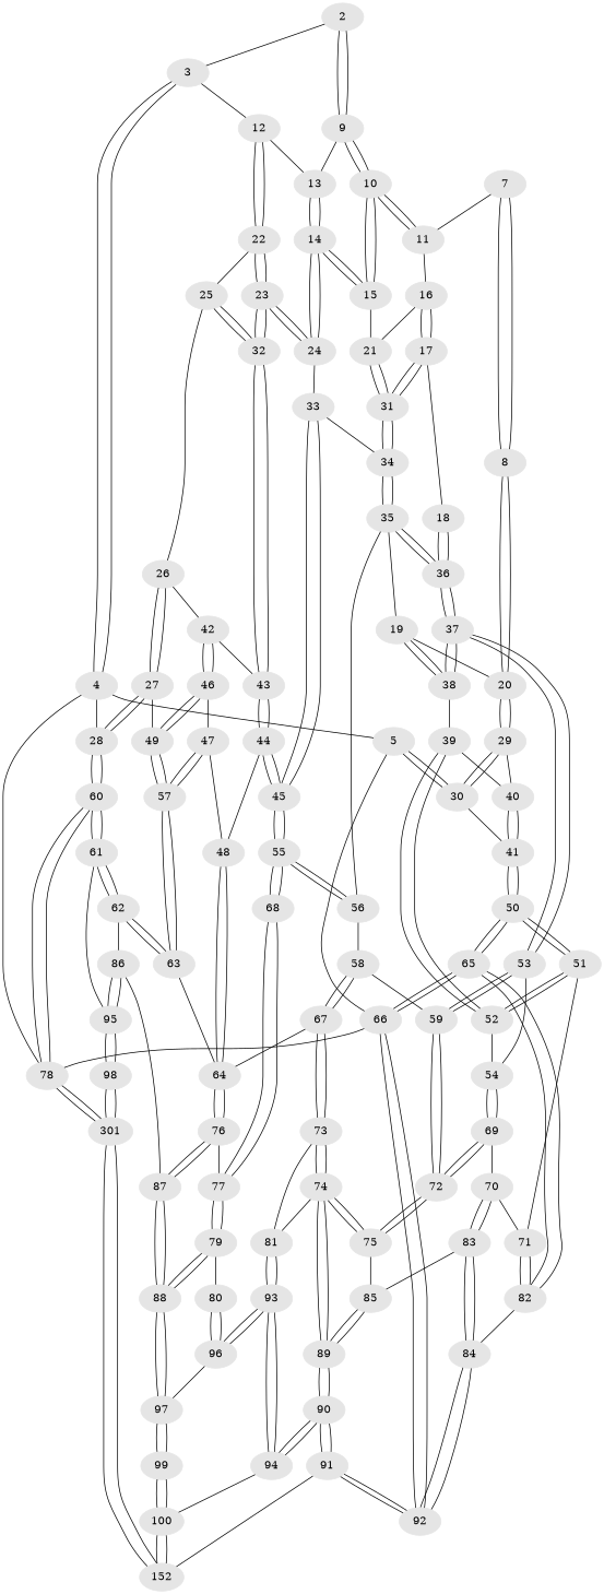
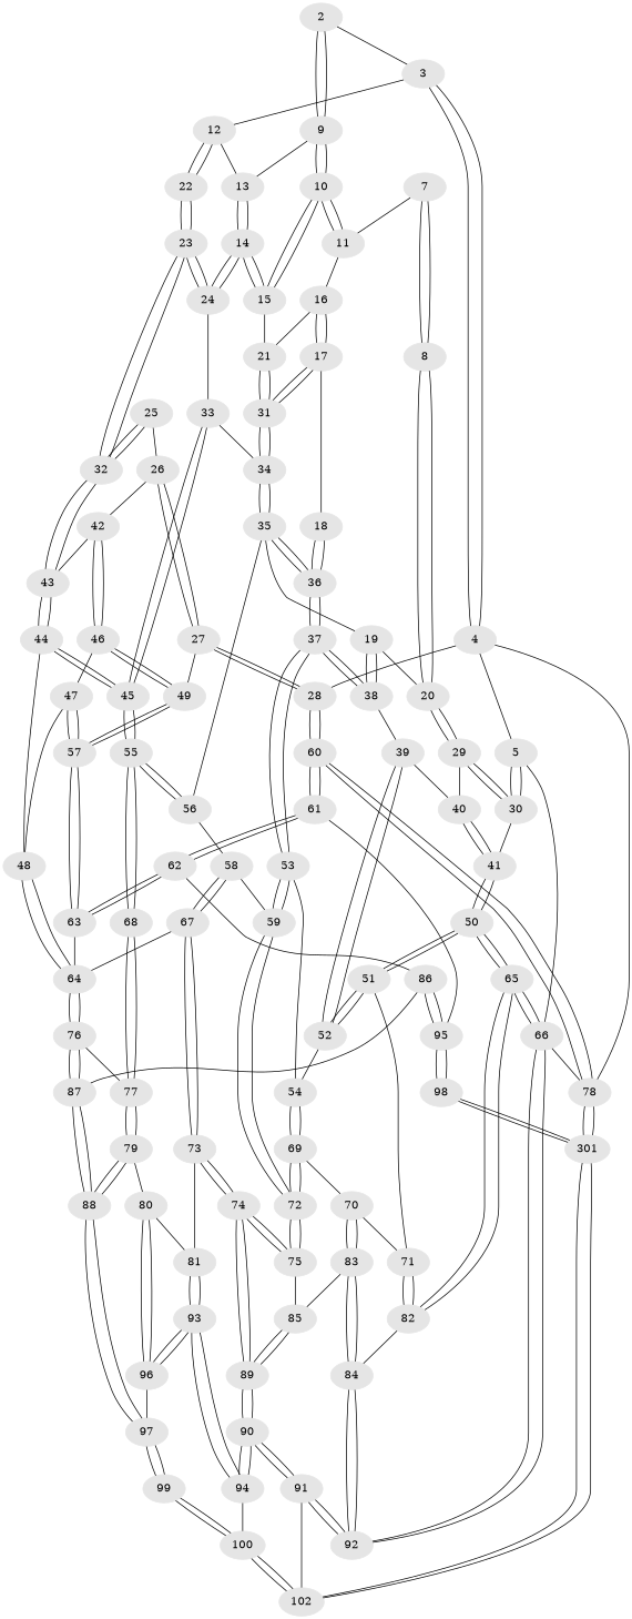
  graph {
    node [color=gray90 style=filled]
    2
    3
    9
    7
    8
    11
    4
    12
    10
    13
    5
    28
    78
    22
    30
    66
    60
    n18 [label=301]
    41
    92
    20
    16
    29
    15
    14
    21
    17
    23
    25
    24
    33
    31
    18
    36
    34
    19
    38
    37
    39
    40
    32
    26
    43
    45
    27
    42
    49
    46
    57
    61
    50
    35
    44
    55
    56
    58
    53
    54
    59
    52
    51
    65
    47
    48
    64
    68
    63
    76
    71
    82
    69
    72
    70
    77
    67
    73
    75
    62
    95
    86
    98
    87
    84
    74
    81
    79
    83
    85
    89
    93
    90
    88
    80
-   102 [label=152]
+   102
    96
    97
    94
    99
    91
    100
    2 -- 3
    2 -- 9
    2 -- 9
    3 -- 4
    3 -- 4
    3 -- 12
    9 -- 10
    9 -- 10
    9 -- 13
    7 -- 8
    7 -- 8
    7 -- 11
    8 -- 20
    8 -- 20
    11 -- 16
    4 -- 5
    4 -- 28
    4 -- 78
    12 -- 13
    12 -- 22
    12 -- 22
    10 -- 11
    10 -- 11
    10 -- 15
    10 -- 15
    13 -- 14
    13 -- 14
    5 -- 30
    5 -- 30
    5 -- 66
    28 -- 60
    28 -- 60
    78 -- n18
    78 -- n18
    22 -- 23
    22 -- 23
-   22 -- 25
    30 -- 41
    66 -- 78
    66 -- 92
    66 -- 92
    60 -- 78
    60 -- 78
    60 -- 61
    60 -- 61
    n18 -- 102
    n18 -- 102
    41 -- 50
    41 -- 50
    20 -- 29
    20 -- 29
    16 -- 21
    16 -- 17
    16 -- 17
    29 -- 30
    29 -- 30
    29 -- 40
    15 -- 21
    14 -- 15
    14 -- 15
    14 -- 24
    14 -- 24
    21 -- 31
    21 -- 31
    17 -- 31
    17 -- 31
    17 -- 18
    23 -- 24
    23 -- 24
    23 -- 32
    23 -- 32
    25 -- 32
    25 -- 32
    25 -- 26
    24 -- 33
    33 -- 34
    33 -- 45
    33 -- 45
    31 -- 34
    31 -- 34
    18 -- 36
    18 -- 36
    36 -- 37
    36 -- 37
    34 -- 35
    34 -- 35
    19 -- 20
    19 -- 38
    19 -- 38
    38 -- 39
    37 -- 38
    37 -- 38
    37 -- 53
    37 -- 53
    39 -- 40
    39 -- 52
    39 -- 52
    40 -- 41
    40 -- 41
    32 -- 43
    32 -- 43
    26 -- 27
    26 -- 27
    26 -- 42
    43 -- 44
    43 -- 44
    45 -- 55
    45 -- 55
    27 -- 28
    27 -- 28
    27 -- 49
    42 -- 43
    42 -- 46
    42 -- 46
    49 -- 57
    49 -- 57
    46 -- 49
    46 -- 49
    46 -- 47
    57 -- 63
    57 -- 63
    61 -- 62
    61 -- 62
    61 -- 95
    50 -- 51
    50 -- 51
    50 -- 65
    50 -- 65
    35 -- 36
    35 -- 36
    35 -- 19
    35 -- 56
    44 -- 45
    44 -- 45
    44 -- 48
    55 -- 56
    55 -- 56
    55 -- 68
    55 -- 68
    56 -- 58
    58 -- 59
    58 -- 67
    58 -- 67
    53 -- 54
    53 -- 59
    53 -- 59
    54 -- 69
    54 -- 69
    59 -- 72
    59 -- 72
    52 -- 54
    51 -- 52
    51 -- 52
    51 -- 71
    65 -- 66
    65 -- 66
    65 -- 82
    65 -- 82
    47 -- 57
    47 -- 57
    47 -- 48
    48 -- 64
    48 -- 64
    64 -- 76
    64 -- 76
    68 -- 77
    68 -- 77
    63 -- 64
    76 -- 77
    76 -- 87
    76 -- 87
    71 -- 82
    71 -- 82
    82 -- 84
    69 -- 72
    69 -- 72
    69 -- 70
    72 -- 75
    72 -- 75
    70 -- 71
    70 -- 83
    70 -- 83
    77 -- 79
    77 -- 79
    67 -- 64
    67 -- 73
    67 -- 73
    73 -- 74
    73 -- 74
    73 -- 81
    75 -- 85
    62 -- 63
    62 -- 63
    62 -- 86
    95 -- 98
    95 -- 98
    86 -- 95
    86 -- 95
    86 -- 87
    98 -- n18
    98 -- n18
    87 -- 88
    87 -- 88
    84 -- 92
    84 -- 92
    74 -- 75
    74 -- 75
    74 -- 89
    74 -- 89
    81 -- 93
    81 -- 93
    79 -- 88
    79 -- 88
    79 -- 80
    83 -- 84
    83 -- 84
    83 -- 85
    85 -- 89
    85 -- 89
    89 -- 90
    89 -- 90
    93 -- 96
    93 -- 96
    93 -- 94
    93 -- 94
    90 -- 94
    90 -- 94
    90 -- 91
    90 -- 91
    88 -- 97
    88 -- 97
-   74 -- 81
+   80 -- 81
    80 -- 96
    80 -- 96
    96 -- 97
    97 -- 99
    97 -- 99
    94 -- 100
    99 -- 100
    99 -- 100
    91 -- 92
    91 -- 92
    91 -- 102
    100 -- 102
    100 -- 102
  }
